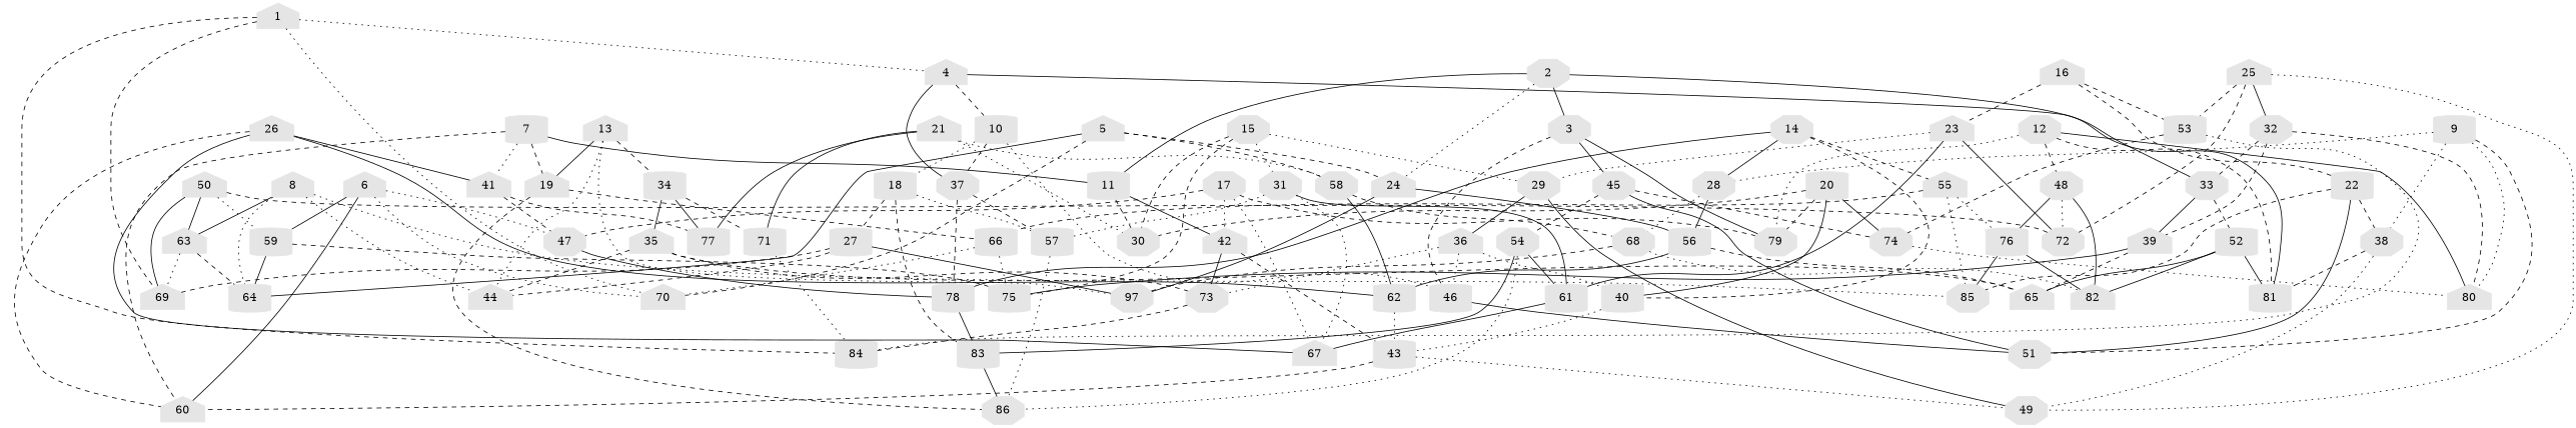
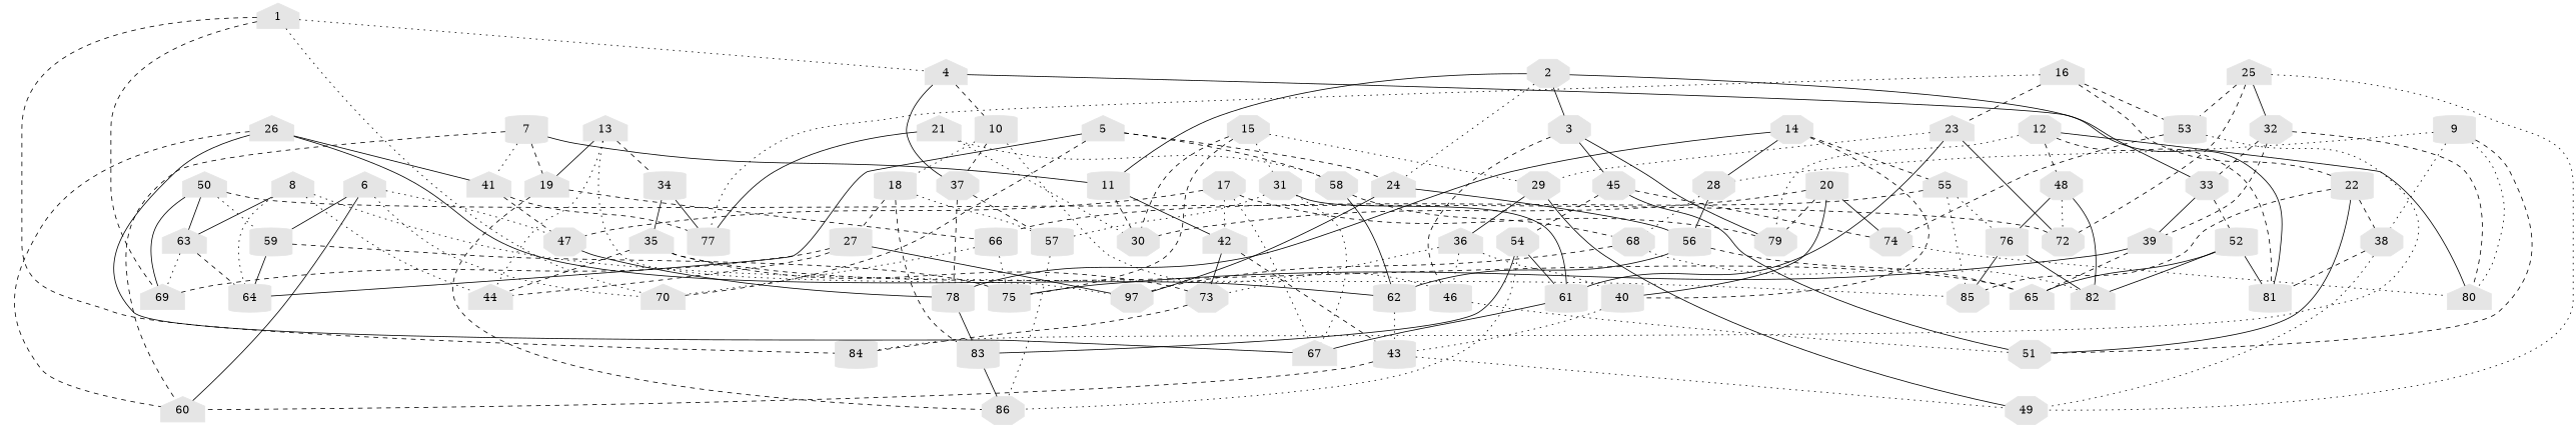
  graph {
    node [color=gray90 shape=house style=filled]
    edge [style=dashed]
    1
    4
    69
    70
    84 [shape=cylinder]
    10 [shape=cylinder]
    37 [shape=octagon]
    81 [shape=cylinder]
    2 [shape=octagon]
    3 [shape=octagon]
    11 [shape=cylinder]
    24
    33 [shape=octagon]
    45 [shape=octagon]
    46 [shape=cylinder]
    79 [shape=octagon]
    30 [shape=octagon]
    42
    n19 [label=97 shape=octagon]
    56 [shape=cylinder]
    39
    52 [shape=cylinder]
    51 [shape=octagon]
    74 [shape=octagon]
    54 [shape=octagon]
    18 [shape=cylinder]
    78 [shape=cylinder]
    57 [shape=cylinder]
    5
    58 [shape=octagon]
    64 [shape=cylinder]
    62 [shape=cylinder]
    68 [shape=octagon]
    6
    47 [shape=octagon]
    59 [shape=cylinder]
    60
    75 [shape=cylinder]
    7 [shape=cylinder]
    19
    41
    66 [shape=cylinder]
    86 [shape=octagon]
    77 [shape=cylinder]
    8
    44
    63
    85 [shape=octagon]
    9 [shape=cylinder]
    28 [shape=octagon]
    38 [shape=octagon]
    80
    49 [shape=octagon]
    27 [shape=cylinder]
    83 [shape=cylinder]
    73 [shape=octagon]
    43 [shape=cylinder]
    12 [shape=octagon]
    48 [shape=octagon]
    72 [shape=octagon]
    76 [shape=cylinder]
    82
    13
    34 [shape=cylinder]
-   71 [shape=cylinder]
    35
    14 [shape=octagon]
    40 [shape=cylinder]
    55
    15 [shape=octagon]
    29 [shape=octagon]
    31 [shape=octagon]
    36
    67
    61 [shape=cylinder]
    22 [shape=cylinder]
    16
    23
    53 [shape=cylinder]
    17 [shape=octagon]
    20 [shape=cylinder]
    21
    65
    25
    32 [shape=octagon]
    26
    50
    1 -- 4 [style=dotted]
    1 -- 69
    1 -- 70 [style=dotted]
    1 -- 84
    4 -- 10
    4 -- 37 [style=solid]
    4 -- 81 [style=solid]
    10 -- 37
    10 -- 46 [style=dotted]
    10 -- 18 [style=dotted]
    37 -- 78
    37 -- 57
    2 -- 3 [style=solid]
    2 -- 11 [style=solid]
    2 -- 24 [style=dotted]
    2 -- 33 [style=solid]
    3 -- 45 [style=solid]
    3 -- 46
    3 -- 79 [style=solid]
    11 -- 30
    11 -- 42 [style=solid]
    24 -- n19 [style=solid]
    24 -- 56 [style=solid]
    33 -- 39 [style=solid]
    33 -- 52
    45 -- 51 [style=solid]
    45 -- 74
    45 -- 54
-   46 -- 51 [style=solid]
+   46 -- 51 [style=dotted]
    42 -- 73 [style=solid]
    42 -- 43
    56 -- 62 [style=solid]
    56 -- 65
    39 -- 75 [style=solid]
    39 -- 65
    52 -- 81 [style=solid]
    52 -- 82 [style=solid]
    52 -- 65 [style=solid]
    74 -- 80 [style=dotted]
    54 -- 86 [style=dotted]
    54 -- 83 [style=solid]
    54 -- 61 [style=solid]
    18 -- 57 [style=dotted]
    18 -- 27
    18 -- 83
    78 -- 83 [style=solid]
    57 -- 86 [style=dotted]
    5 -- 70
    5 -- 24
    5 -- 58
    5 -- 64 [style=solid]
    58 -- 62 [style=solid]
    58 -- 68
    62 -- 43 [style=dotted]
    68 -- n19
    68 -- 82 [style=dotted]
    6 -- 70 [style=dotted]
    6 -- 47 [style=dotted]
    6 -- 59 [style=solid]
    6 -- 60 [style=solid]
    47 -- 78 [style=solid]
    59 -- 64 [style=solid]
    59 -- 75
    7 -- 11 [style=solid]
    7 -- 60
    7 -- 19
    7 -- 41 [style=dotted]
    19 -- 66
    19 -- 86
    41 -- 47
    41 -- 77
    66 -- 70 [style=dotted]
    66 -- 75 [style=dotted]
    8 -- 64 [style=dotted]
    8 -- 44 [style=dotted]
    8 -- 63 [style=solid]
    8 -- 85 [style=dotted]
    63 -- 69 [style=dotted]
    63 -- 64
    9 -- 51
    9 -- 28 [style=dotted]
    9 -- 38 [style=dotted]
    9 -- 80 [style=dotted]
    28 -- 56 [style=solid]
    28 -- 68 [style=dotted]
    38 -- 81
    38 -- 49 [style=dotted]
    27 -- 69
    27 -- n19 [style=solid]
    27 -- 44
    83 -- 86 [style=solid]
    73 -- 84
    43 -- 60
    43 -- 49 [style=dotted]
    12 -- 81
    12 -- 79 [style=dotted]
    12 -- 80 [style=solid]
    12 -- 48
    48 -- 72 [style=dotted]
    48 -- 76 [style=solid]
    48 -- 82 [style=solid]
    76 -- 85 [style=solid]
    76 -- 82 [style=solid]
    13 -- n19 [style=dotted]
    13 -- 19 [style=solid]
    13 -- 44 [style=dotted]
    13 -- 34
    34 -- 77 [style=solid]
-   34 -- 71
    34 -- 35 [style=solid]
-   71 -- 84 [style=dotted]
    35 -- 44
    35 -- 73
    35 -- 65
    14 -- 78 [style=solid]
    14 -- 28 [style=solid]
    14 -- 40
    14 -- 55
    40 -- 43 [style=dotted]
    55 -- 66
    55 -- 85 [style=dotted]
    55 -- 76 [style=dotted]
    15 -- 30
    15 -- 75
    15 -- 29 [style=dotted]
    15 -- 31 [style=dotted]
    29 -- 49 [style=solid]
    29 -- 36 [style=solid]
    31 -- 57 [style=dotted]
    31 -- 67 [style=dotted]
    31 -- 61 [style=solid]
    36 -- 46 [style=dotted]
    36 -- 73 [style=dotted]
    36 -- 40 [style=dotted]
    61 -- 67 [style=solid]
    22 -- 51 [style=solid]
    22 -- 85
    22 -- 38
+   16 -- 77 [style=dotted]
    16 -- 22
    16 -- 23
    16 -- 53
    23 -- 72 [style=solid]
    23 -- 29 [style=dotted]
    23 -- 61 [style=solid]
    53 -- 84 [style=dotted]
    53 -- 74
    17 -- 79
    17 -- 42 [style=dotted]
    17 -- 47
    17 -- 67 [style=dotted]
    20 -- 79
    20 -- 30
    20 -- 74 [style=solid]
    20 -- 40 [style=solid]
    21 -- 30 [style=dotted]
    21 -- 58 [style=dotted]
    21 -- 77 [style=solid]
-   21 -- 71 [style=solid]
    25 -- 49 [style=dotted]
    25 -- 72
    25 -- 53
    25 -- 32 [style=solid]
    32 -- 33
    32 -- 39
    32 -- 80
    26 -- 62 [style=solid]
    26 -- 60
    26 -- 41 [style=solid]
    26 -- 67 [style=solid]
    50 -- 69 [style=solid]
    50 -- 59 [style=dotted]
    50 -- 63 [style=solid]
    50 -- 72
  }
